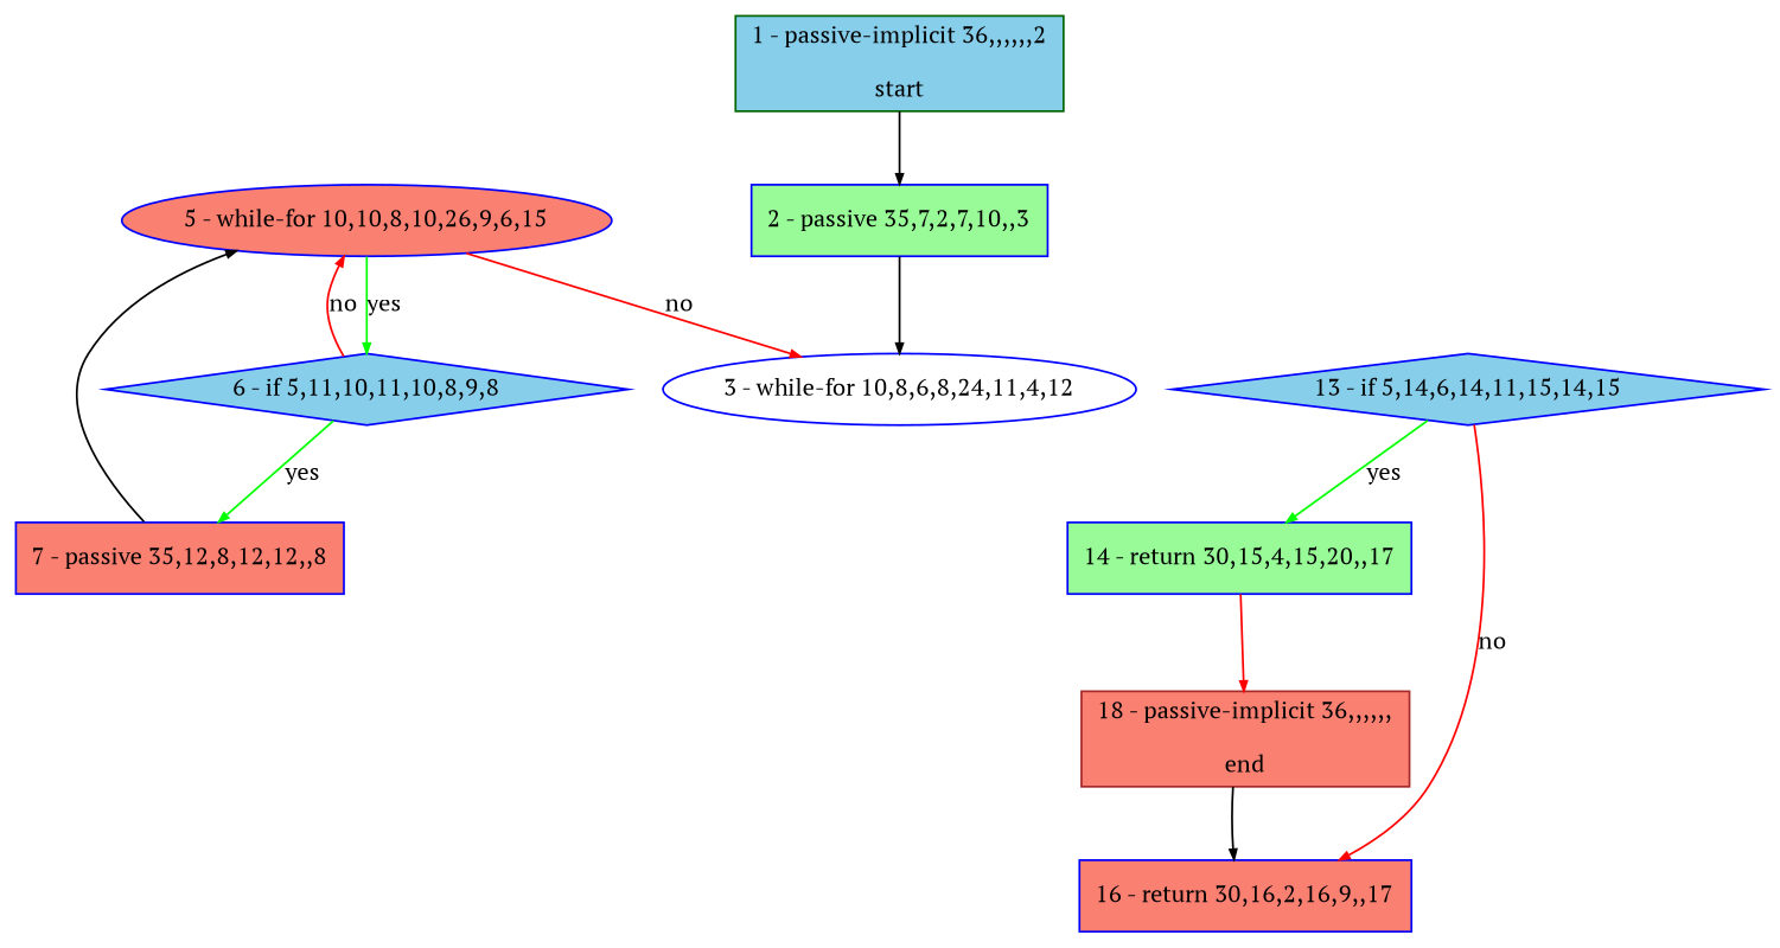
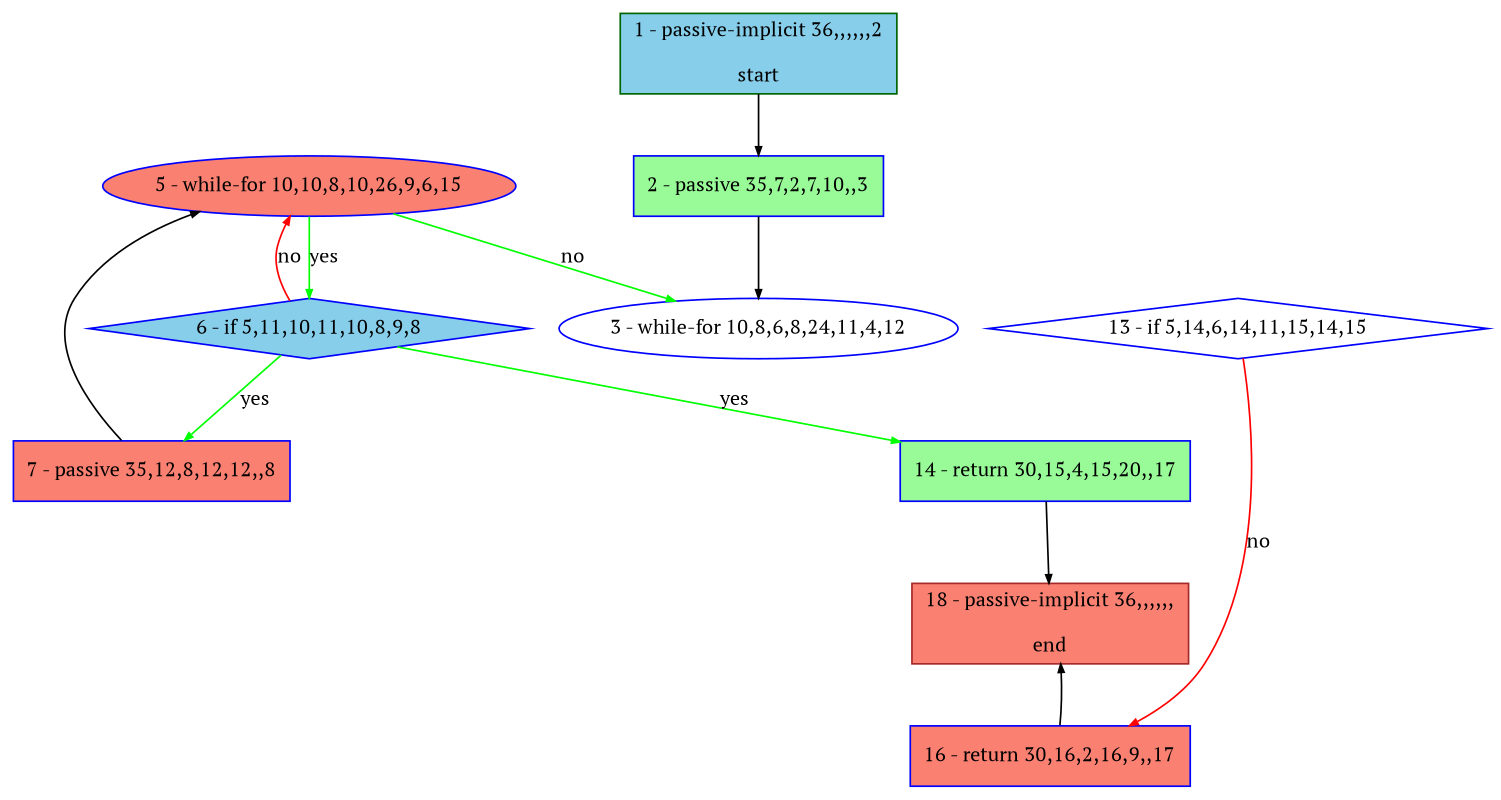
  digraph {
    bgcolor=white
    compound=true
    fillcolor="#FFFFCC"
    fontname="PT Serif"
    fontsize=12
    pack=true
    packmode=clust
    style="rounded,filled"
    node [color="#0000ff" compound=true fillcolor=salmon fixedsize=false fontname="PT Serif" fontsize=12 node_initialized=no shape=box style=filled]
    edge [arrowhead=normal arrowsize=0.5 arrowtail=none color="#000000" compound=true dir=forward fontcolor=black fontname="PT Serif" fontsize=12]
    n1 [fillcolor=palegreen label="2 - passive 35,7,2,7,10,,3"]
    n2 [fillcolor=white label="3 - while-for 10,8,6,8,24,11,4,12" shape=oval]
    n3 [color="#006400" fillcolor=skyblue label="1 - passive-implicit 36,,,,,,2\n\nstart"]
-   n4 [fillcolor=skyblue label="13 - if 5,14,6,14,11,15,14,15" shape=diamond]
+   n4 [fillcolor=white label="13 - if 5,14,6,14,11,15,14,15" shape=diamond]
    n5 [fillcolor=palegreen label="14 - return 30,15,4,15,20,,17"]
    n6 [label="16 - return 30,16,2,16,9,,17"]
    n7 [label="5 - while-for 10,10,8,10,26,9,6,15" shape=oval]
    n8 [fillcolor=skyblue label="6 - if 5,11,10,11,10,8,9,8" shape=diamond]
    n9 [color="#a52a2a" label="18 - passive-implicit 36,,,,,,\n\nend"]
    n10 [label="7 - passive 35,12,8,12,12,,8"]
    n1 -> n2
    n3 -> n1
-   n4 -> n5 [color="#00ff00" label=yes]
+   n8 -> n5 [color="#00ff00" label=yes]
    n4 -> n6 [color="#ff0000" label=no]
-   n5 -> n9 [color="#ff0000"]
-   n9 -> n6
-   n7 -> n2 [color="#ff0000" label=no]
+   n5 -> n9
+   n6 -> n9
+   n7 -> n2 [color="#00ff00" label=no]
    n7 -> n8 [color="#00ff00" label=yes]
    n8 -> n7 [color="#ff0000" label=no]
    n8 -> n10 [color="#00ff00" label=yes]
    n10 -> n7
  }
